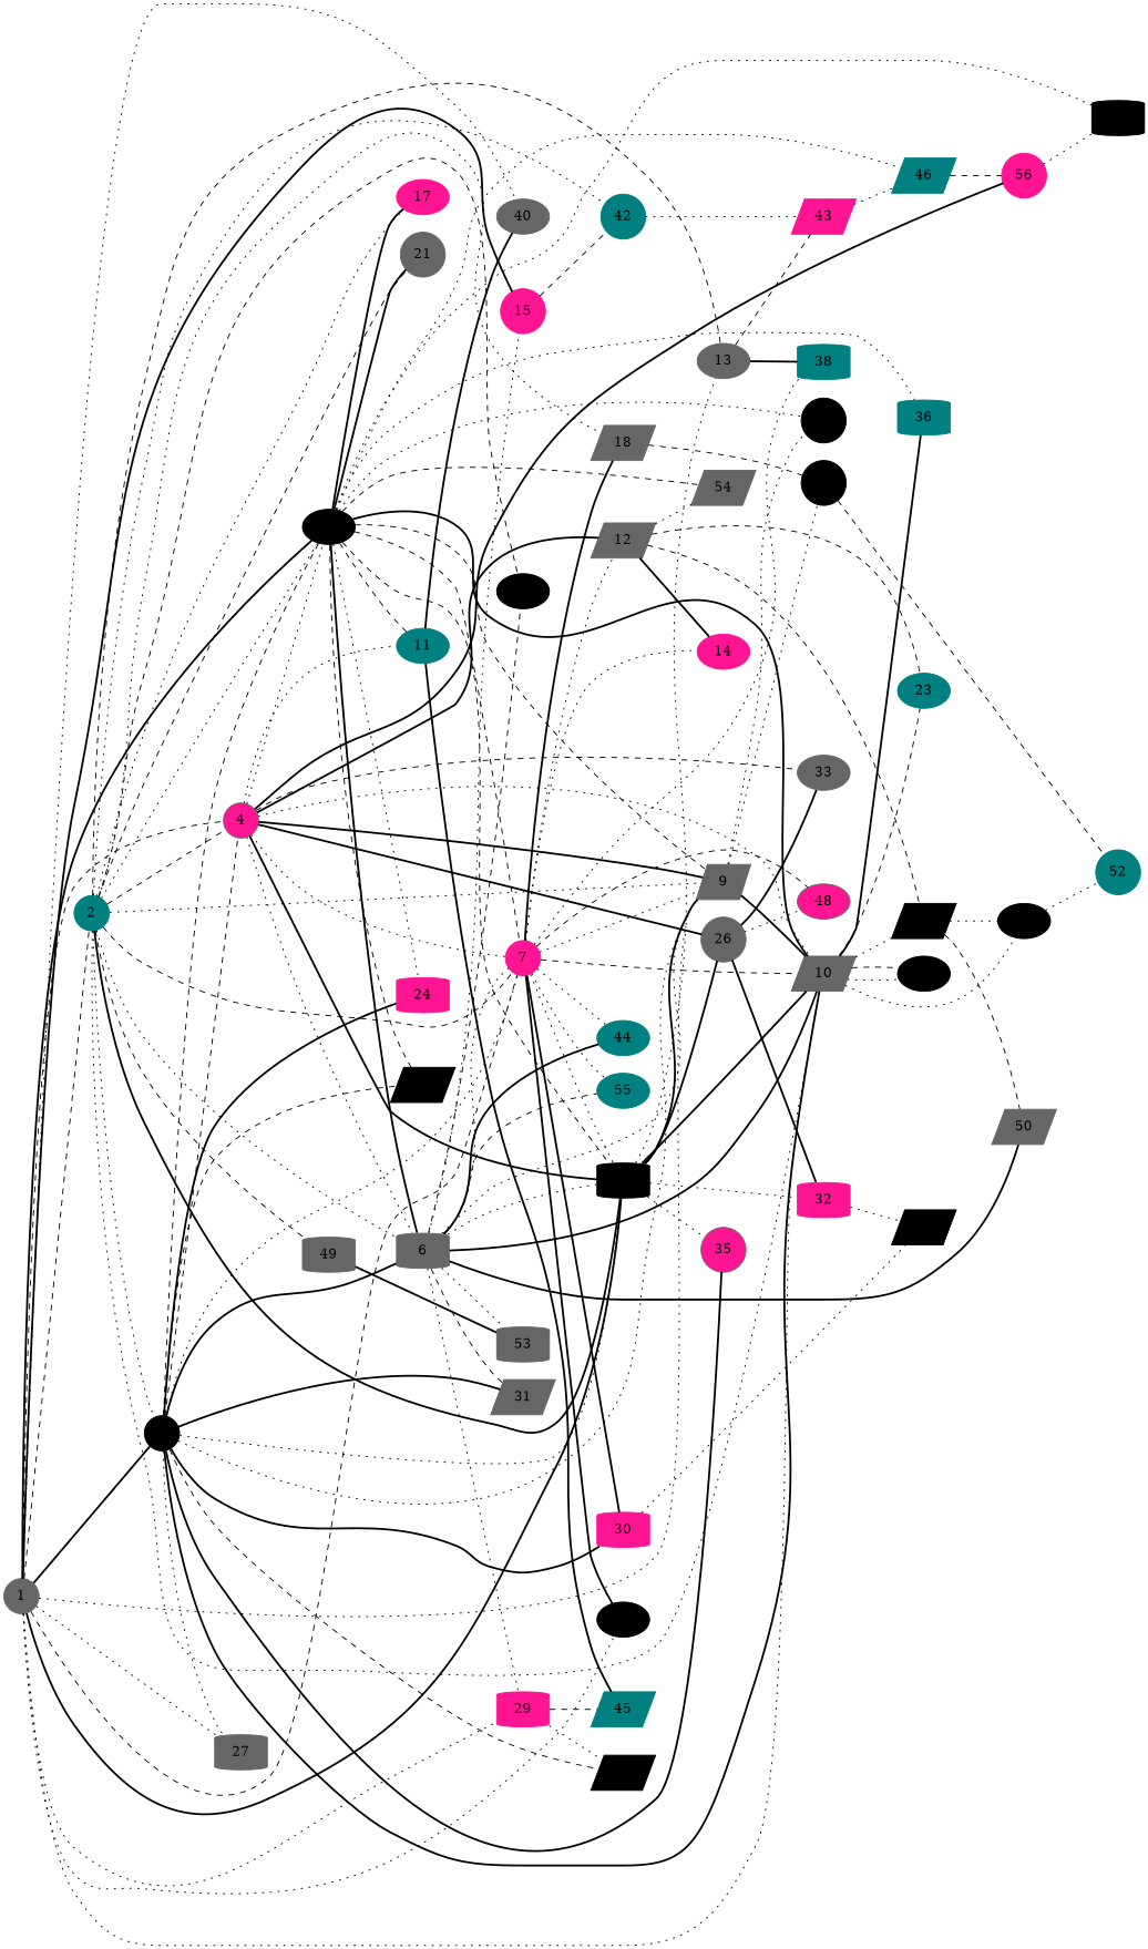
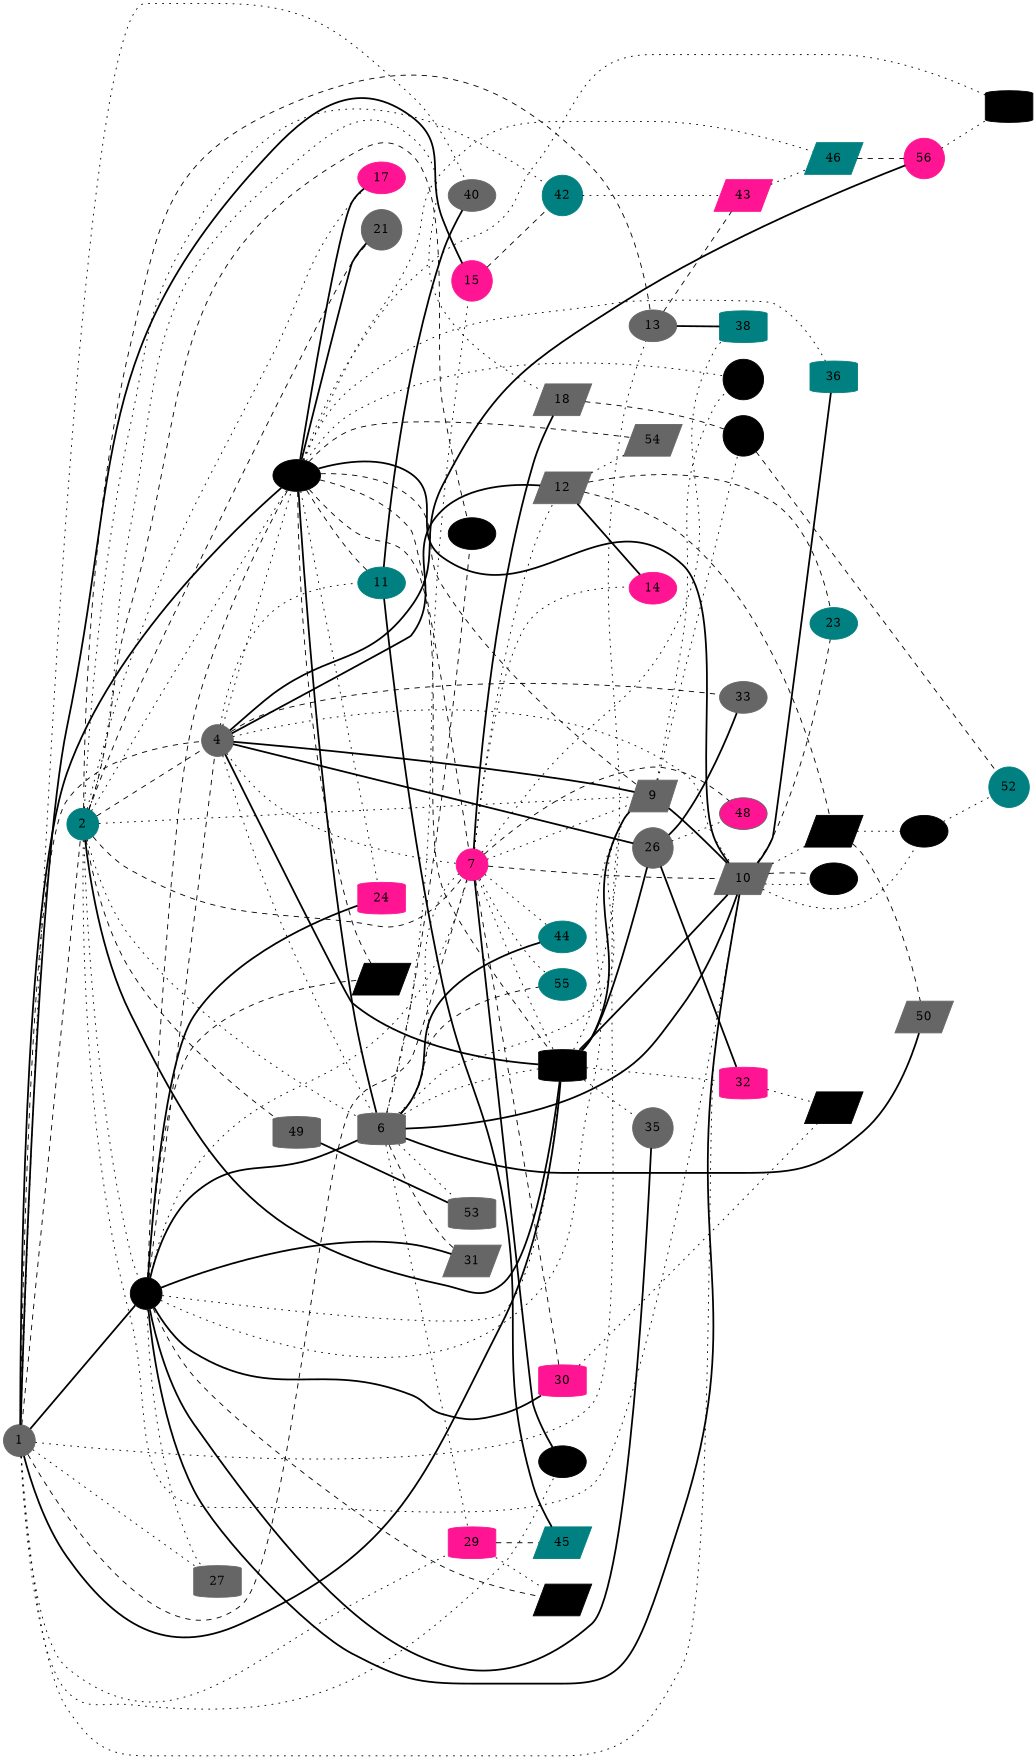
  graph {
    rankdir=LR
    node [color=gray40 shape=ellipse style=filled]
    edge [style=dotted]
    2 [color=teal shape=circle]
    1 [shape=circle]
    3 [color=black shape=circle]
-   4 [shape=circle fillcolor=deeppink]
+   4 [shape=circle]
    5 [color=black]
    7 [color=deeppink shape=circle]
    8 [color=black shape=cylinder]
    9 [shape=parallelogram]
    10 [shape=parallelogram]
    15 [color=deeppink shape=circle]
    22 [color=black]
    27 [shape=cylinder]
    29 [color=deeppink shape=cylinder]
    40
    6 [shape=cylinder]
    13
    17 [color=deeppink]
    18 [shape=parallelogram]
    21 [shape=circle]
    28 [color=black]
    42 [color=teal shape=circle]
    49 [shape=cylinder]
    24 [color=deeppink shape=cylinder]
    30 [color=deeppink shape=cylinder]
    31 [shape=parallelogram]
-   35 [shape=circle fillcolor=deeppink]
+   35 [shape=circle]
    37 [color=black shape=parallelogram]
    51 [color=black shape=parallelogram]
    11 [color=teal]
    12 [shape=parallelogram]
    26 [shape=circle]
    33
    56 [color=deeppink shape=circle]
    34 [color=black shape=circle]
    36 [color=teal shape=cylinder]
    46 [color=teal shape=parallelogram]
    54 [shape=parallelogram]
    57 [color=black shape=cylinder]
    44 [color=teal]
    50 [shape=parallelogram]
    53 [shape=cylinder]
    55 [color=teal]
    14 [color=deeppink]
    38 [color=teal shape=cylinder]
    48 [fillcolor=deeppink]
    32 [color=deeppink shape=cylinder]
    20 [color=black shape=circle]
    19 [color=black]
    23 [color=teal]
    25 [color=black shape=parallelogram]
    47 [color=black]
    45 [color=teal shape=parallelogram]
    43 [color=deeppink shape=parallelogram]
    41 [color=black shape=parallelogram]
    52 [color=teal shape=circle]
    2 -- 3
    2 -- 4 [style=dashed]
    2 -- 5
    2 -- 7 [style=dashed]
    2 -- 8 [style=bold]
    2 -- 9
    2 -- 10
    2 -- 6
    2 -- 13 [style=dashed]
    2 -- 17
    2 -- 18
    2 -- 21 [style=dashed]
    2 -- 28 [style=dashed]
    2 -- 42
    2 -- 49 [style=dashed]
    1 -- 2 [style=dashed]
    1 -- 3 [style=bold]
    1 -- 4 [style=dashed]
    1 -- 5 [style=bold]
    1 -- 7 [style=dashed]
    1 -- 8 [style=bold]
    1 -- 9
    1 -- 10
    1 -- 15 [style=bold]
    1 -- 22
    1 -- 27
    1 -- 29
    1 -- 40
    3 -- 4 [style=dashed]
    3 -- 5 [style=dashed]
    3 -- 7
    3 -- 8
    3 -- 9
    3 -- 10 [style=bold]
    3 -- 27
    3 -- 6 [style=bold]
    3 -- 24 [style=bold]
    3 -- 30 [style=bold]
    3 -- 31 [style=bold]
    3 -- 35 [style=bold]
    3 -- 37 [style=dashed]
    3 -- 51 [style=dashed]
    4 -- 5
    4 -- 7
    4 -- 8 [style=bold]
    4 -- 9 [style=bold]
    4 -- 10
    4 -- 6
    4 -- 11
    4 -- 12 [style=bold]
    4 -- 26 [style=bold]
    4 -- 33 [style=dashed]
    4 -- 56 [style=bold]
    5 -- 7 [style=dashed]
    5 -- 8 [style=dashed]
    5 -- 9 [style=dashed]
    5 -- 10 [style=bold]
    5 -- 6 [style=bold]
    5 -- 17 [style=bold]
    5 -- 21 [style=bold]
    5 -- 24
    5 -- 37 [style=dashed]
    5 -- 11 [style=dashed]
    5 -- 34
    5 -- 36
    5 -- 46
    5 -- 54 [style=dashed]
    5 -- 57
    7 -- 8
    7 -- 9
    7 -- 10 [style=dashed]
    7 -- 22 [style=bold]
    7 -- 18 [style=bold]
-   7 -- 30 [style=bold]
+   7 -- 30 [style=dashed]
    7 -- 12
    7 -- 44
    7 -- 55
    7 -- 14
    7 -- 38
    7 -- 48 [style=dashed]
    8 -- 9 [style=bold]
    8 -- 10 [style=bold]
    8 -- 13
    8 -- 35
    8 -- 26 [style=bold]
    8 -- 32
    9 -- 10 [style=bold]
    9 -- 34
    9 -- 20
    10 -- 36 [style=bold]
    10 -- 19
    10 -- 19 [style=dashed]
    10 -- 23 [style=dashed]
    10 -- 25
    10 -- 47
    15 -- 42 [style=dashed]
    29 -- 51
    29 -- 45 [style=dashed]
    6 -- 7
    6 -- 8
    6 -- 9
    6 -- 10 [style=bold]
    6 -- 15
    6 -- 29
    6 -- 28 [style=dashed]
    6 -- 31 [style=dashed]
    6 -- 44 [style=bold]
    6 -- 50 [style=bold]
    6 -- 53
    6 -- 55 [style=dashed]
    13 -- 38 [style=bold]
    13 -- 43 [style=dashed]
    18 -- 20 [style=dashed]
    42 -- 43
    49 -- 53 [style=bold]
    30 -- 41
    11 -- 40 [style=bold]
    11 -- 45 [style=bold]
    12 -- 54
    12 -- 14 [style=bold]
    12 -- 23 [style=dashed]
    12 -- 25 [style=dashed]
    26 -- 33 [style=bold]
    26 -- 48
    26 -- 32 [style=bold]
    56 -- 57
    46 -- 56 [style=dashed]
    32 -- 41
    20 -- 52 [style=dashed]
    25 -- 50 [style=dashed]
    25 -- 47
    47 -- 52
    43 -- 46
  }
